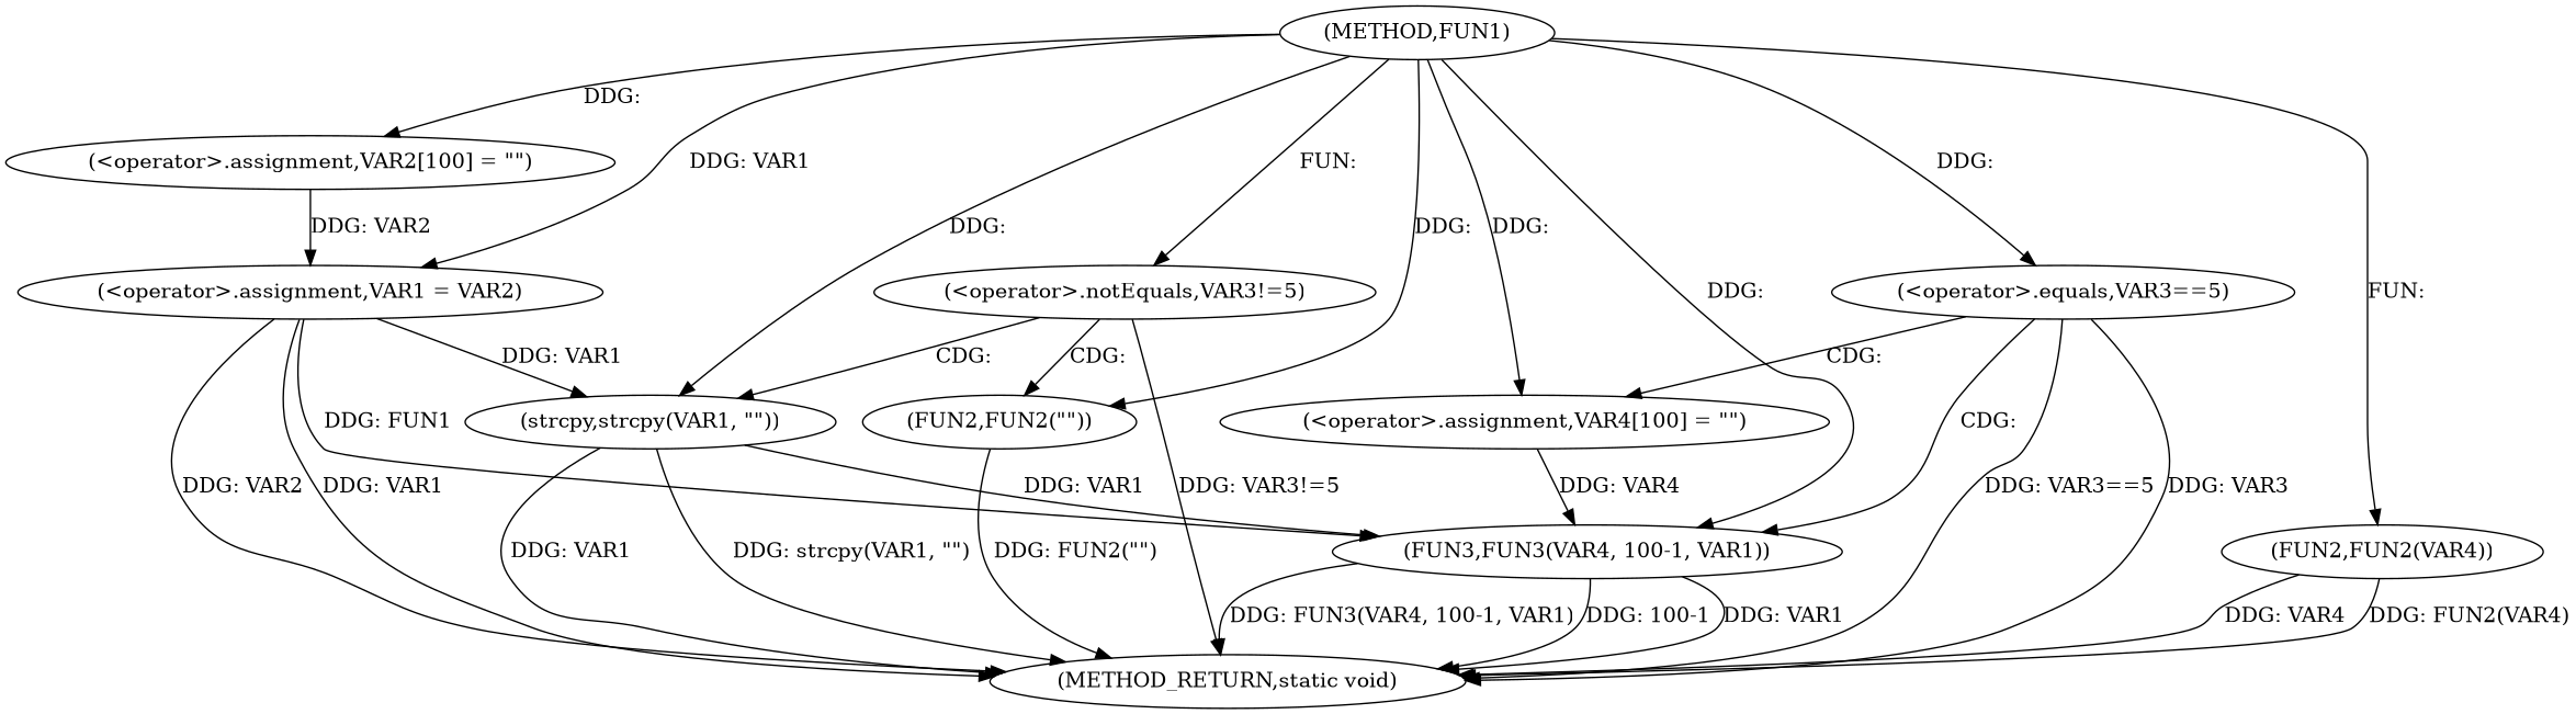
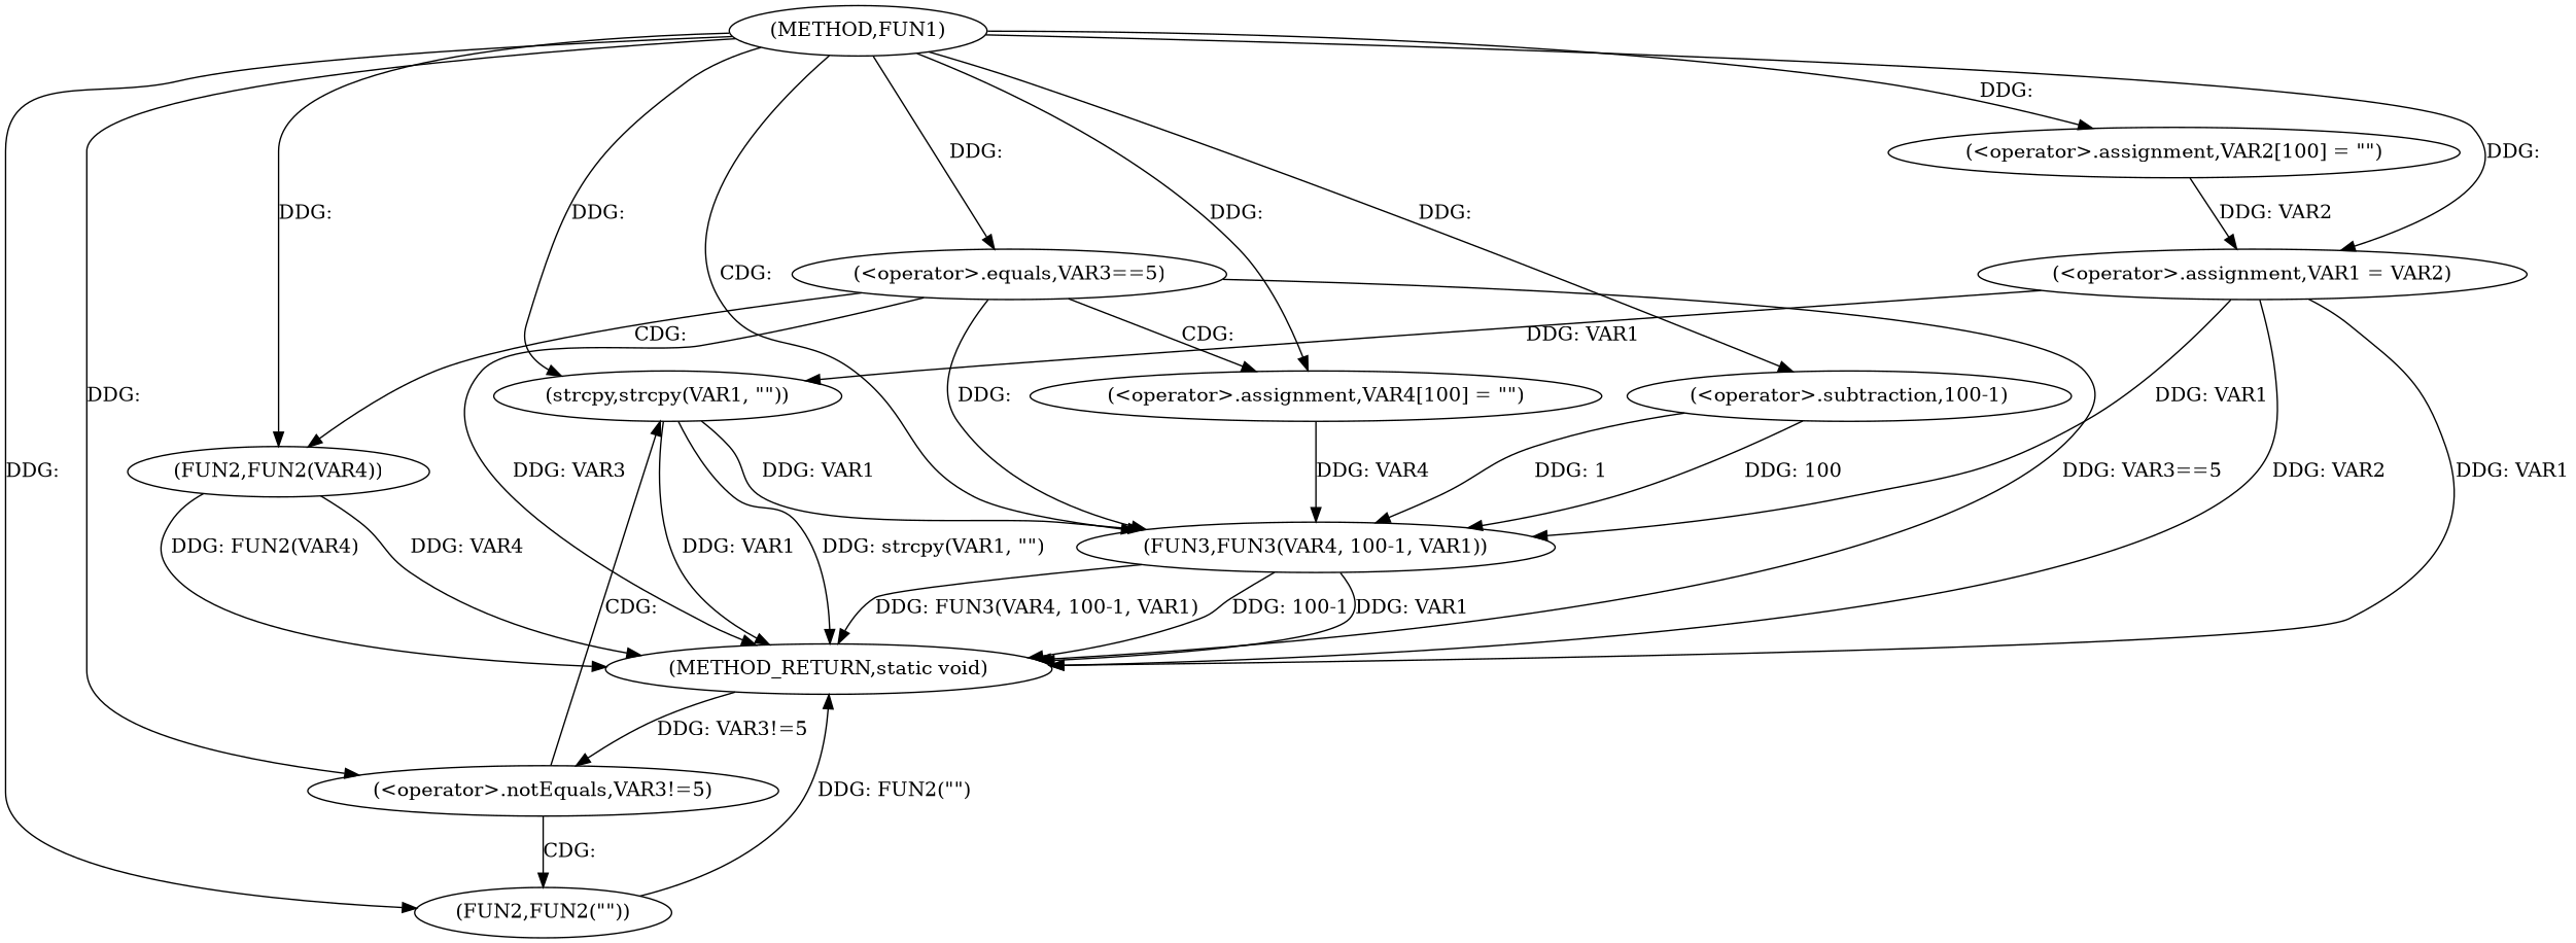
  digraph {
    n1 [label="(METHOD,FUN1)"]
    n2 [label="(<operator>.assignment,VAR2[100] = \"\")"]
    n3 [label="(<operator>.assignment,VAR1 = VAR2)"]
    n4 [label="(<operator>.notEquals,VAR3!=5)"]
    n5 [label="(FUN2,FUN2(\"\"))"]
    n6 [label="(strcpy,strcpy(VAR1, \"\"))"]
    n7 [label="(<operator>.equals,VAR3==5)"]
    n8 [label="(<operator>.assignment,VAR4[100] = \"\")"]
    n9 [label="(FUN3,FUN3(VAR4, 100-1, VAR1))"]
+   n10 [label="(<operator>.subtraction,100-1)"]
    n11 [label="(FUN2,FUN2(VAR4))"]
    n12 [label="(METHOD_RETURN,static void)"]
    n1 -> n2 [label="DDG: "]
-   n1 -> n3 [label="DDG: VAR1"]
-   n1 -> n4 [label="FUN: "]
+   n1 -> n3 [label="DDG: "]
+   n1 -> n4 [label="DDG: "]
    n1 -> n5 [label="DDG: "]
    n1 -> n6 [label="DDG: "]
    n1 -> n7 [label="DDG: "]
    n1 -> n8 [label="DDG: "]
-   n1 -> n9 [label="DDG: "]
-   n1 -> n11 [label="FUN: "]
+   n1 -> n9 [label="CDG: "]
+   n1 -> n10 [label="DDG: "]
+   n1 -> n11 [label="DDG: "]
    n2 -> n3 [label="DDG: VAR2"]
    n3 -> n6 [label="DDG: VAR1"]
-   n3 -> n9 [label="DDG: FUN1"]
+   n3 -> n9 [label="DDG: VAR1"]
    n3 -> n12 [label="DDG: VAR1"]
    n3 -> n12 [label="DDG: VAR2"]
    n4 -> n5 [label="CDG: "]
    n4 -> n6 [label="CDG: "]
-   n4 -> n12 [label="DDG: VAR3!=5"]
+   n12 -> n4 [label="DDG: VAR3!=5"]
    n5 -> n12 [label="DDG: FUN2(\"\")"]
    n6 -> n9 [label="DDG: VAR1"]
    n6 -> n12 [label="DDG: VAR1"]
    n6 -> n12 [label="DDG: strcpy(VAR1, \"\")"]
    n7 -> n8 [label="CDG: "]
-   n7 -> n9 [label="CDG: "]
+   n7 -> n9 [label="DDG: "]
+   n7 -> n11 [label="CDG: "]
    n7 -> n12 [label="DDG: VAR3"]
    n7 -> n12 [label="DDG: VAR3==5"]
    n8 -> n9 [label="DDG: VAR4"]
    n9 -> n12 [label="DDG: FUN3(VAR4, 100-1, VAR1)"]
    n9 -> n12 [label="DDG: 100-1"]
    n9 -> n12 [label="DDG: VAR1"]
+   n10 -> n9 [label="DDG: 100"]
+   n10 -> n9 [label="DDG: 1"]
    n11 -> n12 [label="DDG: FUN2(VAR4)"]
    n11 -> n12 [label="DDG: VAR4"]
  }
